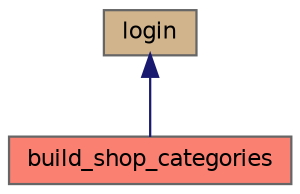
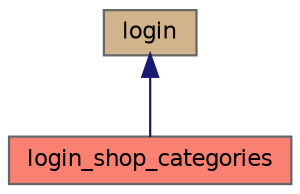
  digraph {
    rankdir=TB
    node [color=gray40 fontname=Helvetica fontsize=10 shape=record style=filled]
    n1 [fillcolor=tan fontcolor=black height=0.2 label=login width=0.4]
-   n2 [fillcolor=salmon height=0.2 label=build_shop_categories width=0.4]
+   n2 [fillcolor=salmon height=0.2 label=login_shop_categories width=0.4]
    n1 -> n2 [color=midnightblue dir=back fontname=Helvetica fontsize=10 labelfontname=Helvetica labelfontsize=10 style=solid]
  }
